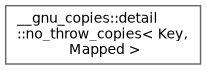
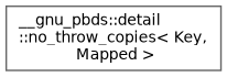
  digraph {
    rankdir=LR
-   n1 [color=grey40 fillcolor=white fontname=Helvetica fontsize=10 height=0.2 label="__gnu_copies::detail\l::no_throw_copies\< Key,\l Mapped \>" shape=box style=filled width=0.4]
+   n1 [color=grey40 fillcolor=white fontname=Helvetica fontsize=10 height=0.2 label="__gnu_pbds::detail\l::no_throw_copies\< Key,\l Mapped \>" shape=box style=filled width=0.4]
  }
